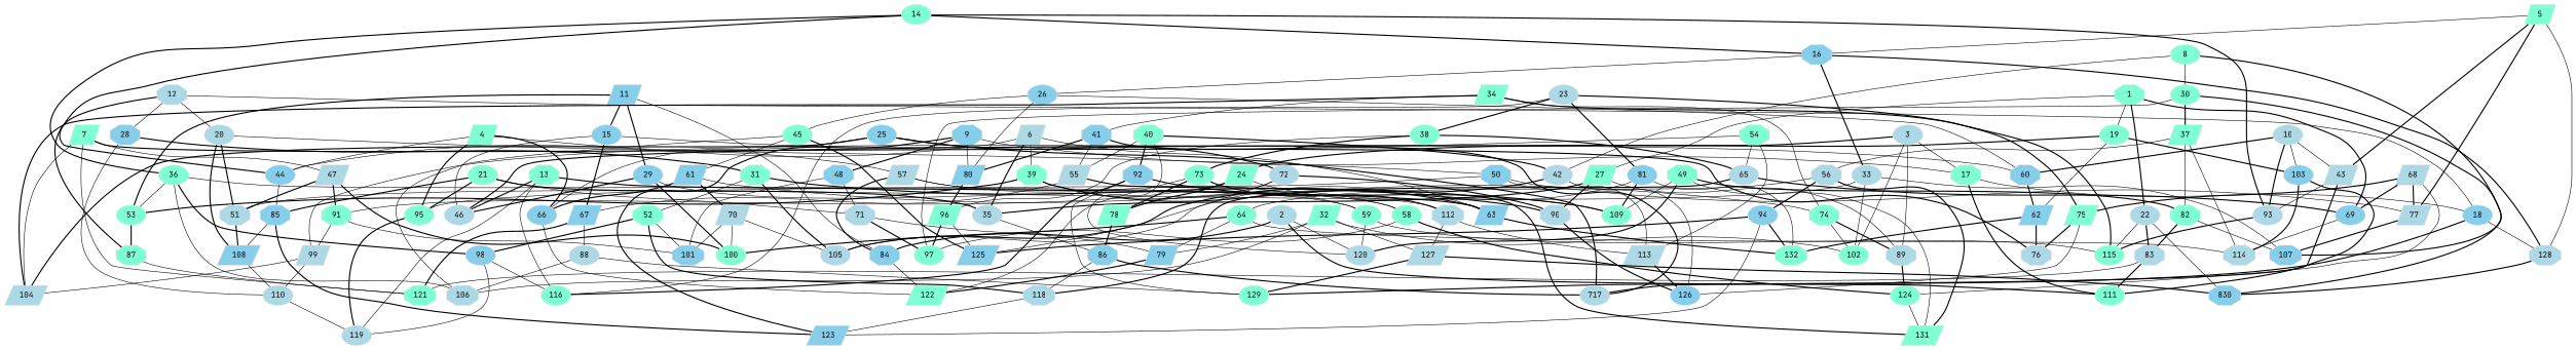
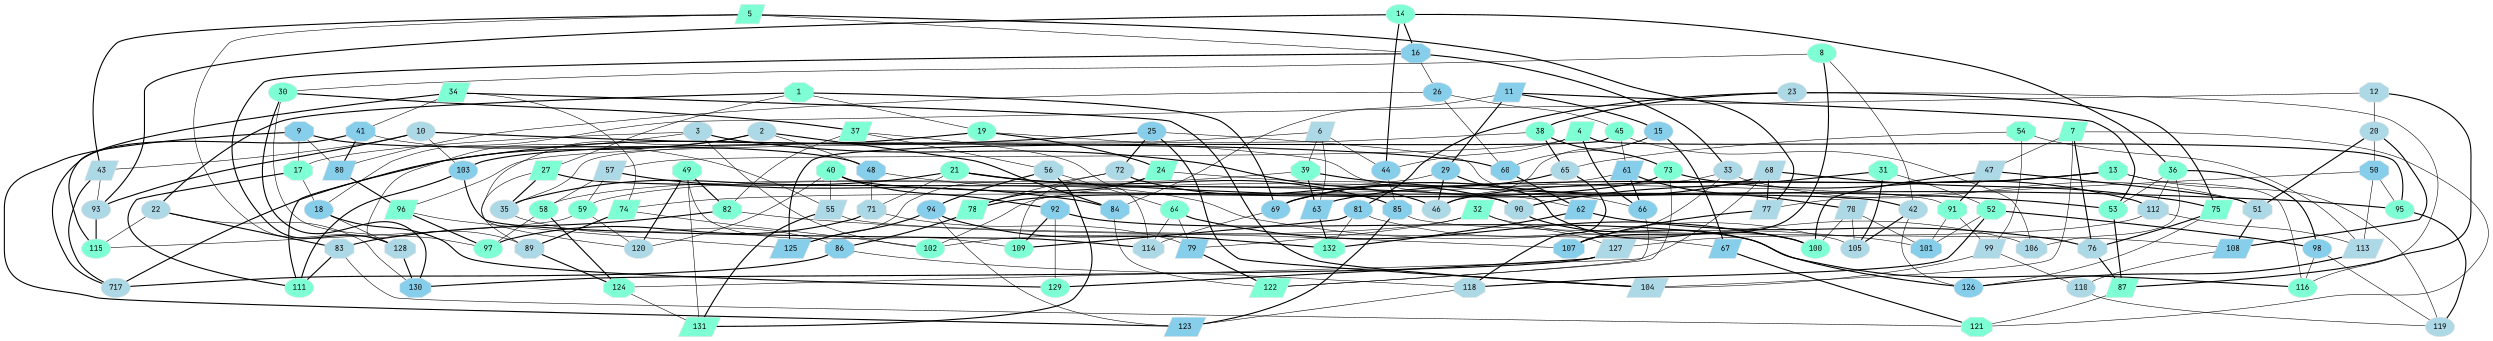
  graph {
    fontname="JetBrains Mono"
    node [color=gray90 fillcolor=aquamarine fontname="JetBrains Mono" shape=ellipse style=filled]
    edge [fontname="JetBrains Mono" style=solid]
    1 [shape=octagon]
    19
    22 [fillcolor=lightblue]
    27 [shape=parallelogram]
    69 [fillcolor=skyblue]
    103 [fillcolor=skyblue]
    24 [shape=parallelogram]
    62 [fillcolor=skyblue shape=parallelogram]
    83 [fillcolor=lightblue shape=octagon]
    115
-   130 [fillcolor=skyblue shape=octagon label=830]
+   130 [fillcolor=skyblue shape=octagon]
    89 [fillcolor=lightblue shape=octagon]
    35 [fillcolor=lightblue]
    90 [fillcolor=lightblue shape=octagon]
    114 [fillcolor=lightblue shape=octagon]
    2 [fillcolor=lightblue]
    48 [fillcolor=skyblue shape=octagon]
    84 [fillcolor=skyblue shape=octagon]
    111
    120 [fillcolor=lightblue]
    71 [fillcolor=lightblue shape=octagon]
    101 [fillcolor=skyblue shape=octagon]
    122 [shape=parallelogram]
    3 [fillcolor=lightblue]
    17 [shape=octagon]
    46 [fillcolor=lightblue]
    102
    18 [fillcolor=skyblue]
-   124
+   124 [shape=octagon]
    4 [shape=parallelogram]
    44 [fillcolor=skyblue]
    57 [fillcolor=lightblue shape=parallelogram]
    66 [fillcolor=skyblue]
    95
    85 [fillcolor=skyblue shape=octagon]
    59
    58
    119 [fillcolor=lightblue]
    5 [shape=parallelogram]
    43 [fillcolor=lightblue shape=parallelogram]
    77 [fillcolor=lightblue shape=parallelogram]
    128 [fillcolor=lightblue shape=octagon]
    16 [fillcolor=skyblue shape=octagon]
    8
    30
    42 [fillcolor=lightblue]
    107 [fillcolor=skyblue shape=octagon]
    93 [fillcolor=lightblue]
    n49 [fillcolor=lightblue label=717]
    6 [fillcolor=lightblue shape=parallelogram]
    39 [shape=octagon]
    63 [fillcolor=skyblue shape=parallelogram]
    86 [fillcolor=skyblue shape=octagon]
    53
    132 [shape=octagon]
    7 [shape=parallelogram]
    47 [fillcolor=lightblue shape=parallelogram]
    76 [fillcolor=lightblue shape=octagon]
    104 [fillcolor=lightblue shape=parallelogram]
    121 [shape=octagon]
    51 [fillcolor=lightblue shape=octagon]
    91 [shape=octagon]
    100
-   87 [shape=octagon]
+   87 [shape=parallelogram]
    37 [shape=parallelogram]
    97
    105 [fillcolor=lightblue]
    126 [fillcolor=skyblue]
    9 [fillcolor=skyblue shape=octagon]
    80 [fillcolor=skyblue shape=parallelogram]
    123 [fillcolor=skyblue shape=parallelogram]
    96 [shape=parallelogram]
    10 [fillcolor=lightblue]
    60 [fillcolor=skyblue shape=octagon]
    11 [fillcolor=skyblue shape=parallelogram]
    15 [fillcolor=skyblue]
    29 [fillcolor=skyblue]
    67 [fillcolor=skyblue shape=parallelogram]
    12 [fillcolor=lightblue shape=octagon]
    20 [fillcolor=lightblue]
-   28 [fillcolor=skyblue shape=octagon]
    129
    50 [fillcolor=skyblue shape=octagon]
    108 [fillcolor=skyblue shape=parallelogram]
    31 [shape=octagon]
    110 [fillcolor=lightblue]
    13 [shape=octagon]
    116
    14
    36
    26 [fillcolor=skyblue]
    33 [fillcolor=lightblue]
    98 [fillcolor=skyblue]
    106 [fillcolor=lightblue shape=octagon]
    112 [fillcolor=lightblue shape=octagon]
-   88 [fillcolor=lightblue]
    45
    78 [shape=parallelogram]
    109
    113 [fillcolor=lightblue shape=parallelogram]
    21
    79 [fillcolor=skyblue shape=parallelogram]
    23 [fillcolor=lightblue]
    38
    75 [shape=parallelogram]
    81 [fillcolor=skyblue]
    65 [fillcolor=lightblue]
    73
    99 [fillcolor=lightblue shape=parallelogram]
    25 [fillcolor=skyblue]
    72 [fillcolor=lightblue]
    125 [fillcolor=skyblue shape=parallelogram]
    61 [fillcolor=skyblue shape=parallelogram]
    52 [shape=octagon]
    56 [fillcolor=lightblue shape=octagon]
    82 [shape=octagon]
    118 [fillcolor=lightblue shape=octagon]
    32 [shape=parallelogram]
    127 [fillcolor=lightblue shape=parallelogram]
    34 [shape=parallelogram]
    41 [fillcolor=skyblue shape=octagon]
-   74 [shape=octagon]
+   74 [shape=parallelogram]
    55 [fillcolor=lightblue shape=parallelogram]
    131 [shape=parallelogram]
    64
    94 [fillcolor=skyblue]
    40 [shape=octagon]
    92 [fillcolor=skyblue shape=octagon]
    70 [fillcolor=lightblue shape=parallelogram]
    49 [shape=octagon]
    54 [shape=octagon]
    68 [fillcolor=lightblue shape=parallelogram]
    1 -- 19
    1 -- 22 [style=bold]
    1 -- 27
    1 -- 69 [style=bold]
    19 -- 103 [style=bold]
    19 -- 24 [style=bold]
    19 -- 62
    22 -- 83 [style=bold]
    22 -- 115
    22 -- 130
    27 -- 89
    27 -- 35 [style=bold]
    27 -- 90 [style=bold]
    69 -- 114
    103 -- 114 [style=bold]
    103 -- 111 [style=bold]
    24 -- 91
    24 -- 78 [style=bold]
    24 -- 109
    62 -- 132 [style=bold]
    62 -- 76 [style=bold]
    83 -- 111 [style=bold]
    83 -- 121
    89 -- 124 [style=bold]
    35 -- 86
    90 -- 126 [style=bold]
+   2 -- 48
    2 -- 84 [style=bold]
    2 -- 111 [style=bold]
    2 -- 120
    48 -- 71
    48 -- 101
    84 -- 122
    71 -- 97 [style=bold]
    71 -- 79
    3 -- 89
    3 -- 17
    3 -- 46 [style=bold]
    3 -- 102
    17 -- 111 [style=bold]
    17 -- 18
    18 -- 128
    18 -- 129 [style=bold]
    124 -- 131
    4 -- 44
    4 -- 57
    4 -- 66 [style=bold]
    4 -- 95 [style=bold]
    44 -- 85
    57 -- 84 [style=bold]
    57 -- 59
    57 -- 58
    66 -- 122
    95 -- 119 [style=bold]
    85 -- 123 [style=bold]
    85 -- 108
    59 -- 115
    59 -- 120
    58 -- 124 [style=bold]
    58 -- 97
    5 -- 43 [style=bold]
    5 -- 77 [style=bold]
    5 -- 128
    5 -- 16
    43 -- 93
    43 -- n49 [style=bold]
    77 -- 107 [style=bold]
    128 -- 130 [style=bold]
    16 -- 128 [style=bold]
    16 -- 26
    16 -- 33 [style=bold]
    8 -- 30
    8 -- 42
    8 -- 107 [style=bold]
    30 -- 130 [style=bold]
    30 -- 37 [style=bold]
    30 -- 97
    42 -- 105 [style=bold]
    42 -- 126
    93 -- 115 [style=bold]
-   6 -- 35 [style=bold]
+   6 -- 35
    6 -- 44
    6 -- 39
    6 -- 63
    39 -- 58
    39 -- 63 [style=bold]
    39 -- 53 [style=bold]
    63 -- 132 [style=bold]
    86 -- n49 [style=bold]
    86 -- 118
    53 -- 87 [style=bold]
    7 -- 47
    7 -- 76 [style=bold]
    7 -- 104
    7 -- 121
    47 -- 51 [style=bold]
    47 -- 91 [style=bold]
    47 -- 100 [style=bold]
+   76 -- 87 [style=bold]
    51 -- 108 [style=bold]
    91 -- 101
    91 -- 99
    87 -- 121
    37 -- 114
    37 -- 56
    37 -- 82
    9 -- 48 [style=bold]
    9 -- 17
    9 -- 80
    9 -- 123 [style=bold]
    80 -- 96 [style=bold]
    96 -- 97 [style=bold]
    96 -- 125
    10 -- 103
    10 -- 43
    10 -- 93 [style=bold]
    10 -- 60 [style=bold]
    60 -- 62 [style=bold]
    11 -- 84
    11 -- 53 [style=bold]
    11 -- 15 [style=bold]
    11 -- 29 [style=bold]
    15 -- 46
    15 -- 60
    15 -- 67 [style=bold]
    29 -- 46 [style=bold]
    29 -- 59
    29 -- 100 [style=bold]
    67 -- 121 [style=bold]
-   67 -- 88
    12 -- 18
    12 -- 87 [style=bold]
    12 -- 20
-   12 -- 28
    20 -- 51 [style=bold]
    20 -- 50
    20 -- 108 [style=bold]
-   28 -- 31 [style=bold]
-   28 -- 110
    50 -- 95
    50 -- 77
    50 -- 113
    108 -- 110
    31 -- 90 [style=bold]
    31 -- 105 [style=bold]
    31 -- 52
    110 -- 119
    13 -- 46 [style=bold]
    13 -- 119
    13 -- 63 [style=bold]
    13 -- 116
    14 -- 44 [style=bold]
    14 -- 16 [style=bold]
    14 -- 93 [style=bold]
    14 -- 36 [style=bold]
    36 -- 53
    36 -- 98 [style=bold]
    36 -- 106
    36 -- 112
    26 -- 80
    26 -- 60
    26 -- 45
    33 -- 102
    33 -- 107
    33 -- 51
    98 -- 119
    98 -- 116
    112 -- 113
    112 -- 127
-   88 -- 129
-   88 -- 106
    45 -- 106
    45 -- 125 [style=bold]
    45 -- 61
    78 -- 86 [style=bold]
    113 -- 126 [style=bold]
    21 -- 35 [style=bold]
    21 -- 71
    21 -- 95 [style=bold]
    21 -- 85 [style=bold]
    79 -- 122 [style=bold]
    23 -- 116
    23 -- 38 [style=bold]
    23 -- 75 [style=bold]
    23 -- 81 [style=bold]
    38 -- 96
    38 -- 65 [style=bold]
    38 -- 73 [style=bold]
    75 -- 76 [style=bold]
    75 -- 126
    81 -- 132
    81 -- 105
    81 -- 109 [style=bold]
    65 -- 69 [style=bold]
    65 -- 118 [style=bold]
    73 -- 122
    73 -- 112 [style=bold]
    73 -- 78 [style=bold]
    99 -- 104
    99 -- 110
    25 -- 66
    25 -- n49 [style=bold]
    25 -- 104 [style=bold]
    25 -- 72 [style=bold]
    72 -- 90 [style=bold]
    72 -- 78
    72 -- 125
    61 -- 66 [style=bold]
    61 -- 74
    61 -- 70 [style=bold]
    52 -- 101
    52 -- 98 [style=bold]
    52 -- 118 [style=bold]
    56 -- 131 [style=bold]
    56 -- 64
    56 -- 94 [style=bold]
    82 -- 83 [style=bold]
    82 -- 107
    118 -- 123
    32 -- 102
    32 -- 106
    32 -- 79
    32 -- 127
    127 -- 130 [style=bold]
    127 -- 129 [style=bold]
    34 -- 115 [style=bold]
    34 -- 104 [style=bold]
    34 -- 41
    34 -- 74
    41 -- n49 [style=bold]
    41 -- 80 [style=bold]
    41 -- 55
    74 -- 89 [style=bold]
    74 -- 102
    55 -- 67
    55 -- 131 [style=bold]
    64 -- 114
    64 -- 100 [style=bold]
    64 -- 79
    94 -- 132 [style=bold]
    94 -- 123
    94 -- 125 [style=bold]
    40 -- 120
    40 -- 42 [style=bold]
    40 -- 55
    40 -- 92 [style=bold]
    92 -- 129
    92 -- 116 [style=bold]
    92 -- 109 [style=bold]
    70 -- 101
    70 -- 100
    70 -- 105
    49 -- 120 [style=bold]
    49 -- 109
    49 -- 82 [style=bold]
    49 -- 131
    54 -- 113
    54 -- 65
    54 -- 99
    68 -- 69 [style=bold]
    68 -- 124
    68 -- 77 [style=bold]
    68 -- 75 [style=bold]
  }
